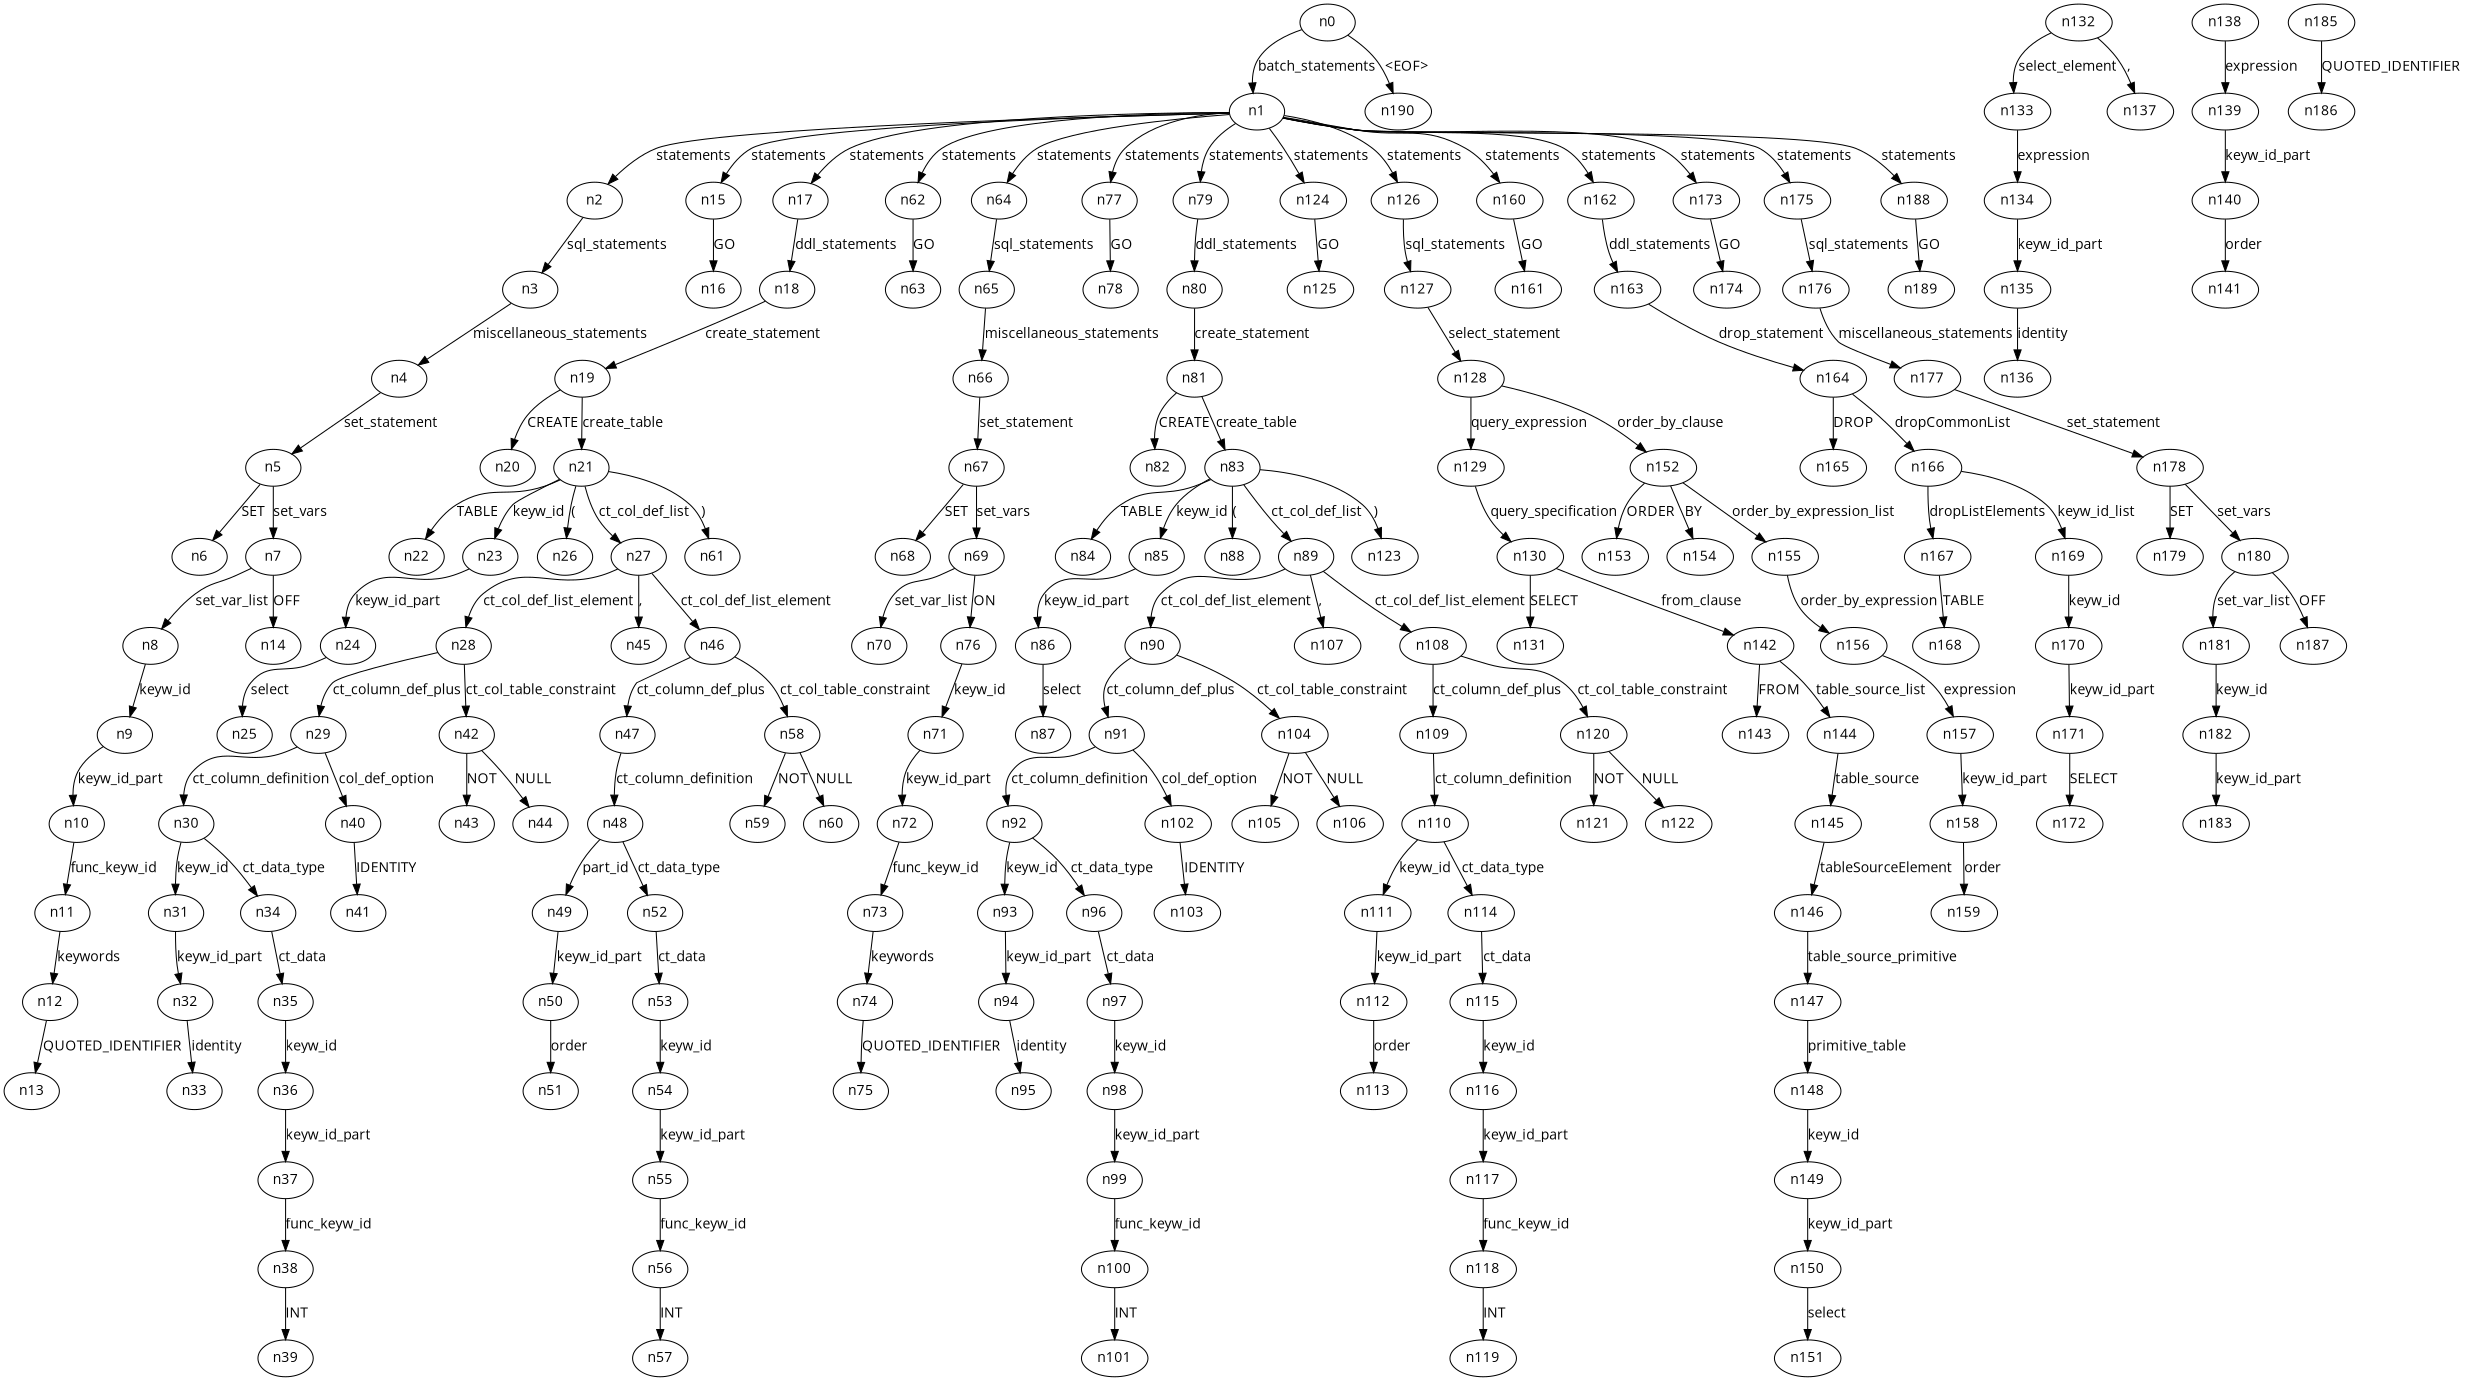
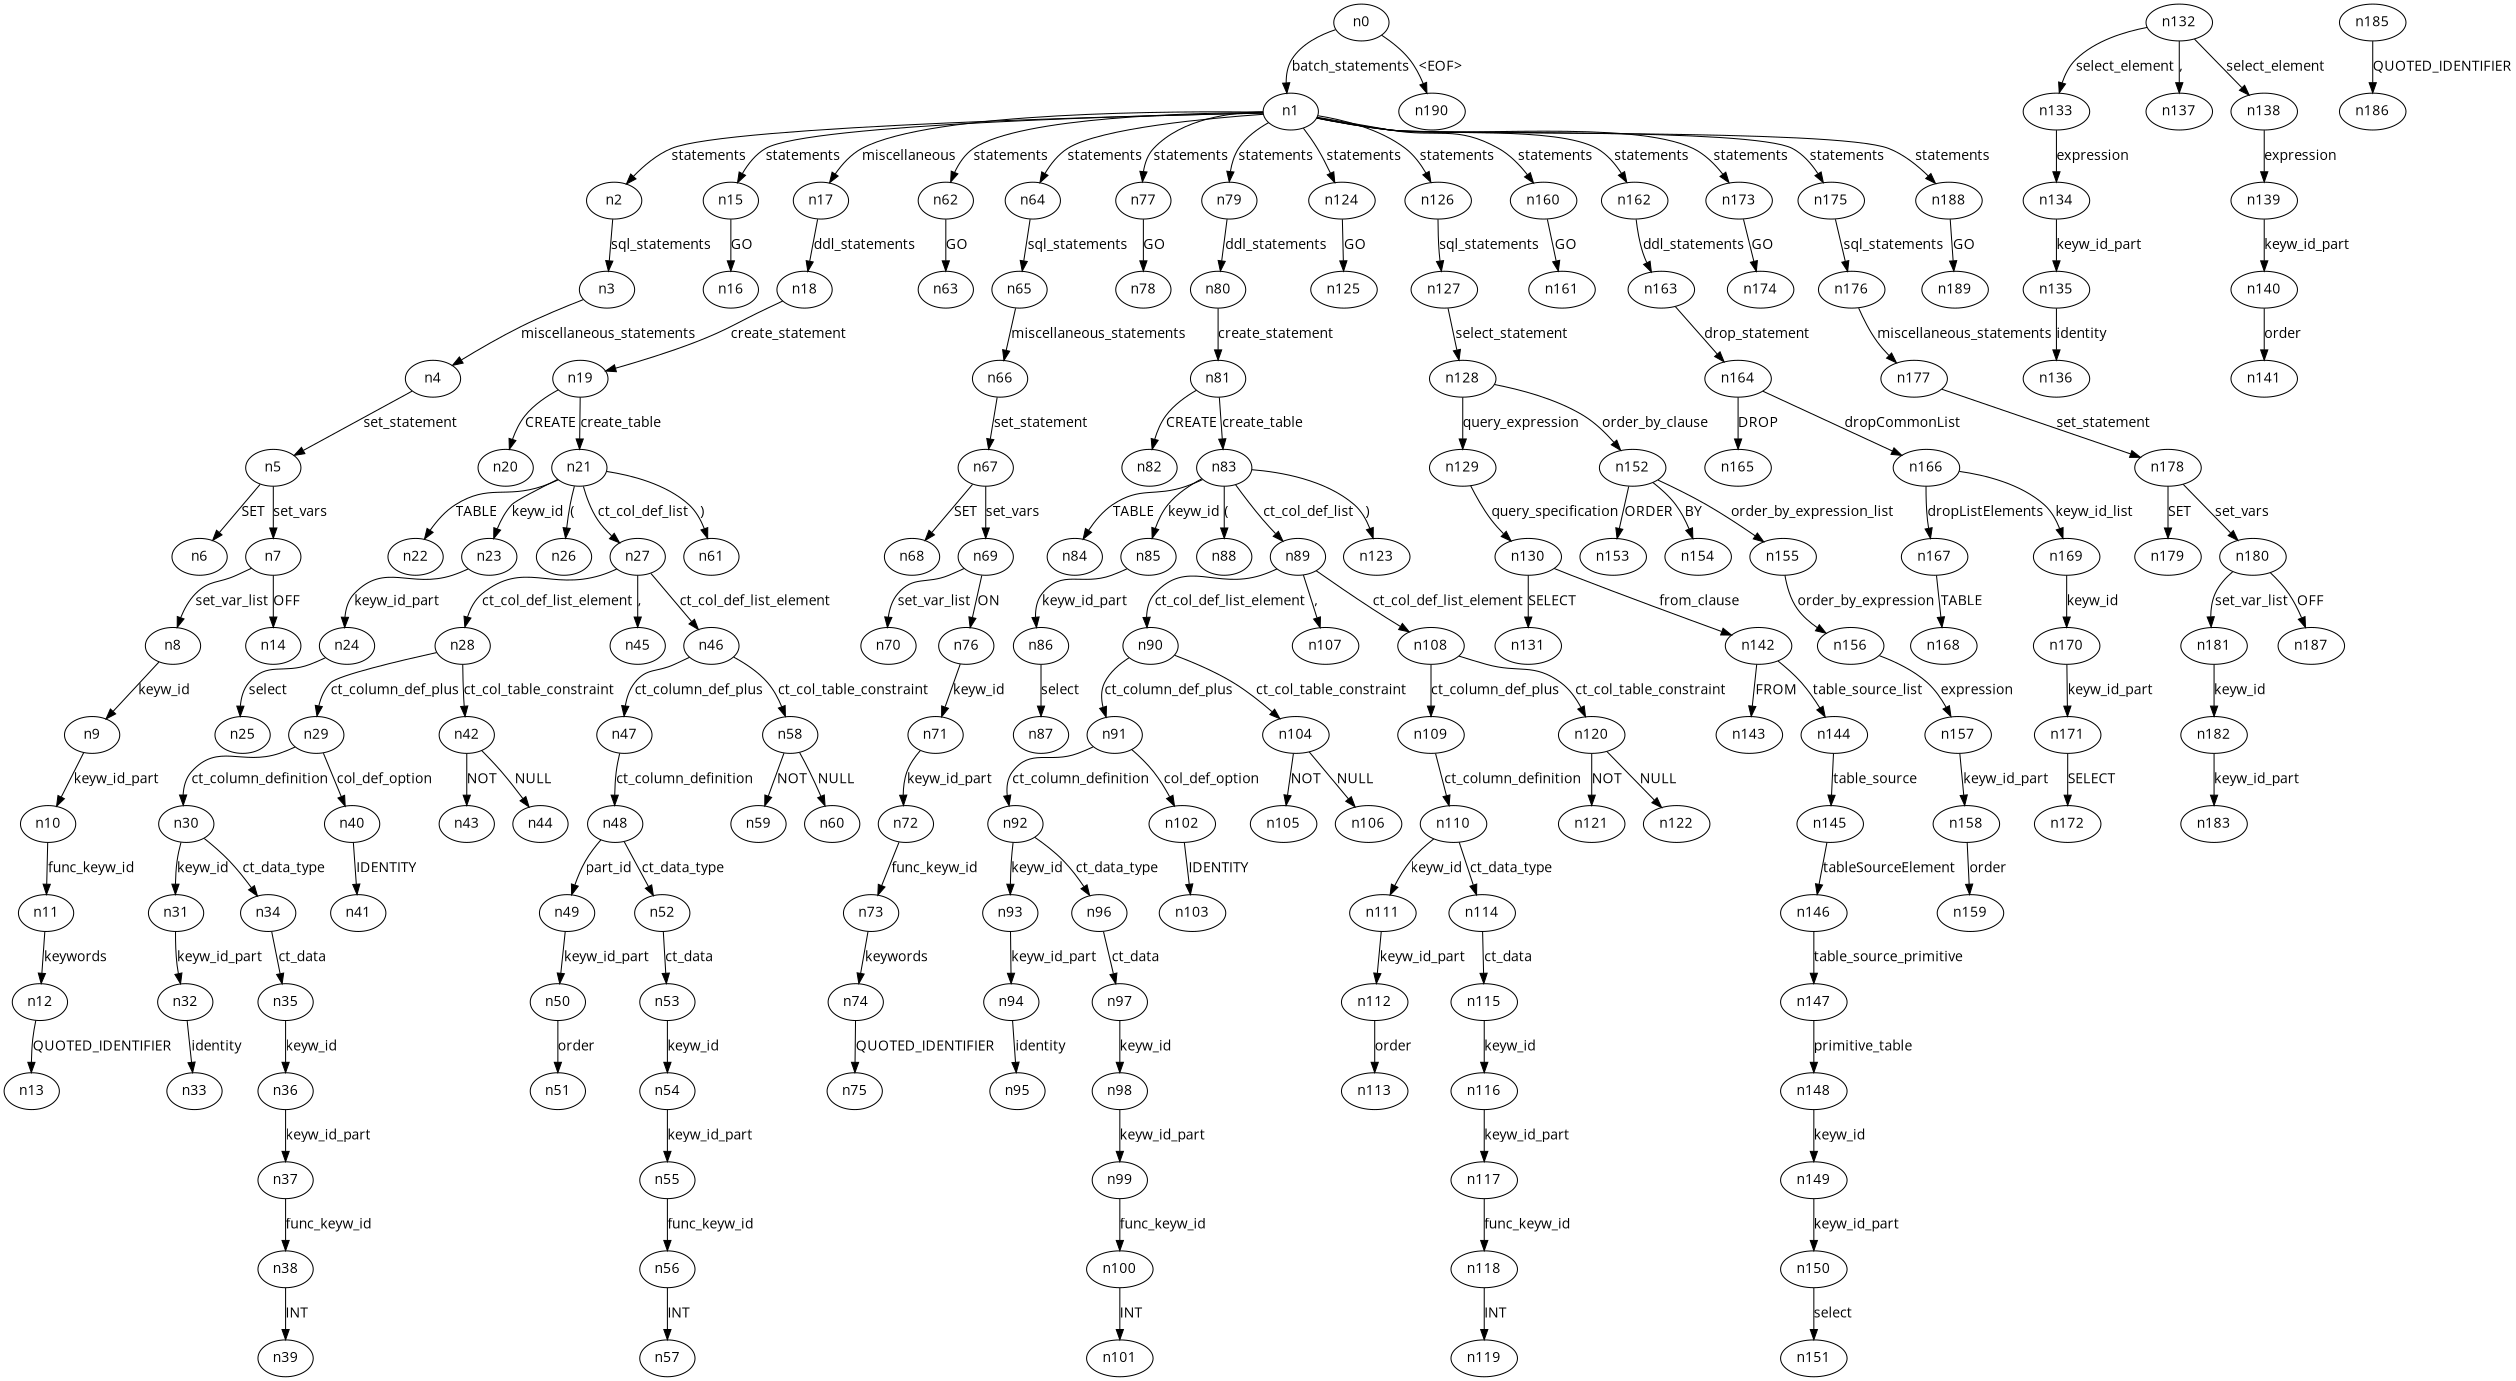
  digraph {
    fontname="Open Sans"
    node [fontname="Open Sans"]
    edge [fontname="Open Sans"]
    n0
    n1
    n190
    n2
    n15
    n17
    n62
    n64
    n77
    n79
    n124
    n126
    n160
    n162
    n173
    n175
    n188
    n3
    n16
    n18
    n63
    n65
    n78
    n80
    n125
    n127
    n161
    n163
    n174
    n176
    n189
    n4
    n5
    n6
    n7
    n8
    n14
    n9
    n10
    n11
    n12
    n13
    n19
    n20
    n21
    n22
    n23
    n26
    n27
    n61
    n24
    n28
    n45
    n46
    n25
    n29
    n42
    n47
    n58
    n30
    n40
    n43
    n44
    n31
    n34
    n41
    n32
    n35
    n33
    n36
    n37
    n38
    n39
    n48
    n59
    n60
    n49
    n52
    n50
    n53
    n51
    n54
    n55
    n56
    n57
    n66
    n67
    n68
    n69
    n70
    n76
    n71
    n72
    n73
    n74
    n75
    n81
    n82
    n83
    n84
    n85
    n88
    n89
    n123
    n86
    n90
    n107
    n108
    n87
    n91
    n104
    n109
    n120
    n92
    n102
    n105
    n106
    n93
    n96
    n103
    n94
    n97
    n95
    n98
    n99
    n100
    n101
    n110
    n121
    n122
    n111
    n114
    n112
    n115
    n113
    n116
    n117
    n118
    n119
    n128
    n129
    n152
    n130
    n153
    n154
    n155
    n131
    n142
    n132
    n133
    n137
    n138
    n143
    n144
    n134
    n139
    n135
    n136
    n140
    n141
    n145
    n146
    n147
    n148
    n149
    n150
    n151
    n156
    n157
    n158
    n159
    n164
    n165
    n166
    n167
    n169
    n168
    n170
    n171
    n172
    n177
    n178
    n179
    n180
    n181
    n187
    n182
    n183
    n185
    n186
    n0 -> n1 [label=batch_statements]
    n0 -> n190 [label="<EOF>"]
    n1 -> n2 [label=statements]
    n1 -> n15 [label=statements]
-   n1 -> n17 [label=statements]
+   n1 -> n17 [label=miscellaneous]
    n1 -> n62 [label=statements]
    n1 -> n64 [label=statements]
    n1 -> n77 [label=statements]
    n1 -> n79 [label=statements]
    n1 -> n124 [label=statements]
    n1 -> n126 [label=statements]
    n1 -> n160 [label=statements]
    n1 -> n162 [label=statements]
    n1 -> n173 [label=statements]
    n1 -> n175 [label=statements]
    n1 -> n188 [label=statements]
    n2 -> n3 [label=sql_statements]
    n15 -> n16 [label=GO]
    n17 -> n18 [label=ddl_statements]
    n62 -> n63 [label=GO]
    n64 -> n65 [label=sql_statements]
    n77 -> n78 [label=GO]
    n79 -> n80 [label=ddl_statements]
    n124 -> n125 [label=GO]
    n126 -> n127 [label=sql_statements]
    n160 -> n161 [label=GO]
    n162 -> n163 [label=ddl_statements]
    n173 -> n174 [label=GO]
    n175 -> n176 [label=sql_statements]
    n188 -> n189 [label=GO]
    n3 -> n4 [label=miscellaneous_statements]
    n18 -> n19 [label=create_statement]
    n65 -> n66 [label=miscellaneous_statements]
    n80 -> n81 [label=create_statement]
    n127 -> n128 [label=select_statement]
    n163 -> n164 [label=drop_statement]
    n176 -> n177 [label=miscellaneous_statements]
    n4 -> n5 [label=set_statement]
    n5 -> n6 [label=SET]
    n5 -> n7 [label=set_vars]
    n7 -> n8 [label=set_var_list]
    n7 -> n14 [label=OFF]
    n8 -> n9 [label=keyw_id]
    n9 -> n10 [label=keyw_id_part]
    n10 -> n11 [label=func_keyw_id]
    n11 -> n12 [label=keywords]
    n12 -> n13 [label=QUOTED_IDENTIFIER]
    n19 -> n20 [label=CREATE]
    n19 -> n21 [label=create_table]
    n21 -> n22 [label=TABLE]
    n21 -> n23 [label=keyw_id]
    n21 -> n26 [label="("]
    n21 -> n27 [label=ct_col_def_list]
    n21 -> n61 [label=")"]
    n23 -> n24 [label=keyw_id_part]
    n27 -> n28 [label=ct_col_def_list_element]
    n27 -> n45 [label=","]
    n27 -> n46 [label=ct_col_def_list_element]
    n24 -> n25 [label=select]
    n28 -> n29 [label=ct_column_def_plus]
    n28 -> n42 [label=ct_col_table_constraint]
    n46 -> n47 [label=ct_column_def_plus]
    n46 -> n58 [label=ct_col_table_constraint]
    n29 -> n30 [label=ct_column_definition]
    n29 -> n40 [label=col_def_option]
    n42 -> n43 [label=NOT]
    n42 -> n44 [label=NULL]
    n47 -> n48 [label=ct_column_definition]
    n58 -> n59 [label=NOT]
    n58 -> n60 [label=NULL]
    n30 -> n31 [label=keyw_id]
    n30 -> n34 [label=ct_data_type]
    n40 -> n41 [label=IDENTITY]
    n31 -> n32 [label=keyw_id_part]
    n34 -> n35 [label=ct_data]
    n32 -> n33 [label=identity]
    n35 -> n36 [label=keyw_id]
    n36 -> n37 [label=keyw_id_part]
    n37 -> n38 [label=func_keyw_id]
    n38 -> n39 [label=INT]
    n48 -> n49 [label=part_id]
    n48 -> n52 [label=ct_data_type]
    n49 -> n50 [label=keyw_id_part]
    n52 -> n53 [label=ct_data]
    n50 -> n51 [label=order]
    n53 -> n54 [label=keyw_id]
    n54 -> n55 [label=keyw_id_part]
    n55 -> n56 [label=func_keyw_id]
    n56 -> n57 [label=INT]
    n66 -> n67 [label=set_statement]
    n67 -> n68 [label=SET]
    n67 -> n69 [label=set_vars]
    n69 -> n70 [label=set_var_list]
    n69 -> n76 [label=ON]
    n76 -> n71 [label=keyw_id]
    n71 -> n72 [label=keyw_id_part]
    n72 -> n73 [label=func_keyw_id]
    n73 -> n74 [label=keywords]
    n74 -> n75 [label=QUOTED_IDENTIFIER]
    n81 -> n82 [label=CREATE]
    n81 -> n83 [label=create_table]
    n83 -> n84 [label=TABLE]
    n83 -> n85 [label=keyw_id]
    n83 -> n88 [label="("]
    n83 -> n89 [label=ct_col_def_list]
    n83 -> n123 [label=")"]
    n85 -> n86 [label=keyw_id_part]
    n89 -> n90 [label=ct_col_def_list_element]
    n89 -> n107 [label=","]
    n89 -> n108 [label=ct_col_def_list_element]
    n86 -> n87 [label=select]
    n90 -> n91 [label=ct_column_def_plus]
    n90 -> n104 [label=ct_col_table_constraint]
    n108 -> n109 [label=ct_column_def_plus]
    n108 -> n120 [label=ct_col_table_constraint]
    n91 -> n92 [label=ct_column_definition]
    n91 -> n102 [label=col_def_option]
    n104 -> n105 [label=NOT]
    n104 -> n106 [label=NULL]
    n109 -> n110 [label=ct_column_definition]
    n120 -> n121 [label=NOT]
    n120 -> n122 [label=NULL]
    n92 -> n93 [label=keyw_id]
    n92 -> n96 [label=ct_data_type]
    n102 -> n103 [label=IDENTITY]
    n93 -> n94 [label=keyw_id_part]
    n96 -> n97 [label=ct_data]
    n94 -> n95 [label=identity]
    n97 -> n98 [label=keyw_id]
    n98 -> n99 [label=keyw_id_part]
    n99 -> n100 [label=func_keyw_id]
    n100 -> n101 [label=INT]
    n110 -> n111 [label=keyw_id]
    n110 -> n114 [label=ct_data_type]
    n111 -> n112 [label=keyw_id_part]
    n114 -> n115 [label=ct_data]
    n112 -> n113 [label=order]
    n115 -> n116 [label=keyw_id]
    n116 -> n117 [label=keyw_id_part]
    n117 -> n118 [label=func_keyw_id]
    n118 -> n119 [label=INT]
    n128 -> n129 [label=query_expression]
    n128 -> n152 [label=order_by_clause]
    n129 -> n130 [label=query_specification]
    n152 -> n153 [label=ORDER]
    n152 -> n154 [label=BY]
    n152 -> n155 [label=order_by_expression_list]
    n130 -> n131 [label=SELECT]
    n130 -> n142 [label=from_clause]
    n155 -> n156 [label=order_by_expression]
    n142 -> n143 [label=FROM]
    n142 -> n144 [label=table_source_list]
    n132 -> n133 [label=select_element]
    n132 -> n137 [label=","]
+   n132 -> n138 [label=select_element]
    n133 -> n134 [label=expression]
    n138 -> n139 [label=expression]
    n144 -> n145 [label=table_source]
    n134 -> n135 [label=keyw_id_part]
    n139 -> n140 [label=keyw_id_part]
    n135 -> n136 [label=identity]
    n140 -> n141 [label=order]
    n145 -> n146 [label=tableSourceElement]
    n146 -> n147 [label=table_source_primitive]
    n147 -> n148 [label=primitive_table]
    n148 -> n149 [label=keyw_id]
    n149 -> n150 [label=keyw_id_part]
    n150 -> n151 [label=select]
    n156 -> n157 [label=expression]
    n157 -> n158 [label=keyw_id_part]
    n158 -> n159 [label=order]
    n164 -> n165 [label=DROP]
    n164 -> n166 [label=dropCommonList]
    n166 -> n167 [label=dropListElements]
    n166 -> n169 [label=keyw_id_list]
    n167 -> n168 [label=TABLE]
    n169 -> n170 [label=keyw_id]
    n170 -> n171 [label=keyw_id_part]
    n171 -> n172 [label=SELECT]
    n177 -> n178 [label=set_statement]
    n178 -> n179 [label=SET]
    n178 -> n180 [label=set_vars]
    n180 -> n181 [label=set_var_list]
    n180 -> n187 [label=OFF]
    n181 -> n182 [label=keyw_id]
    n182 -> n183 [label=keyw_id_part]
    n185 -> n186 [label=QUOTED_IDENTIFIER]
  }
